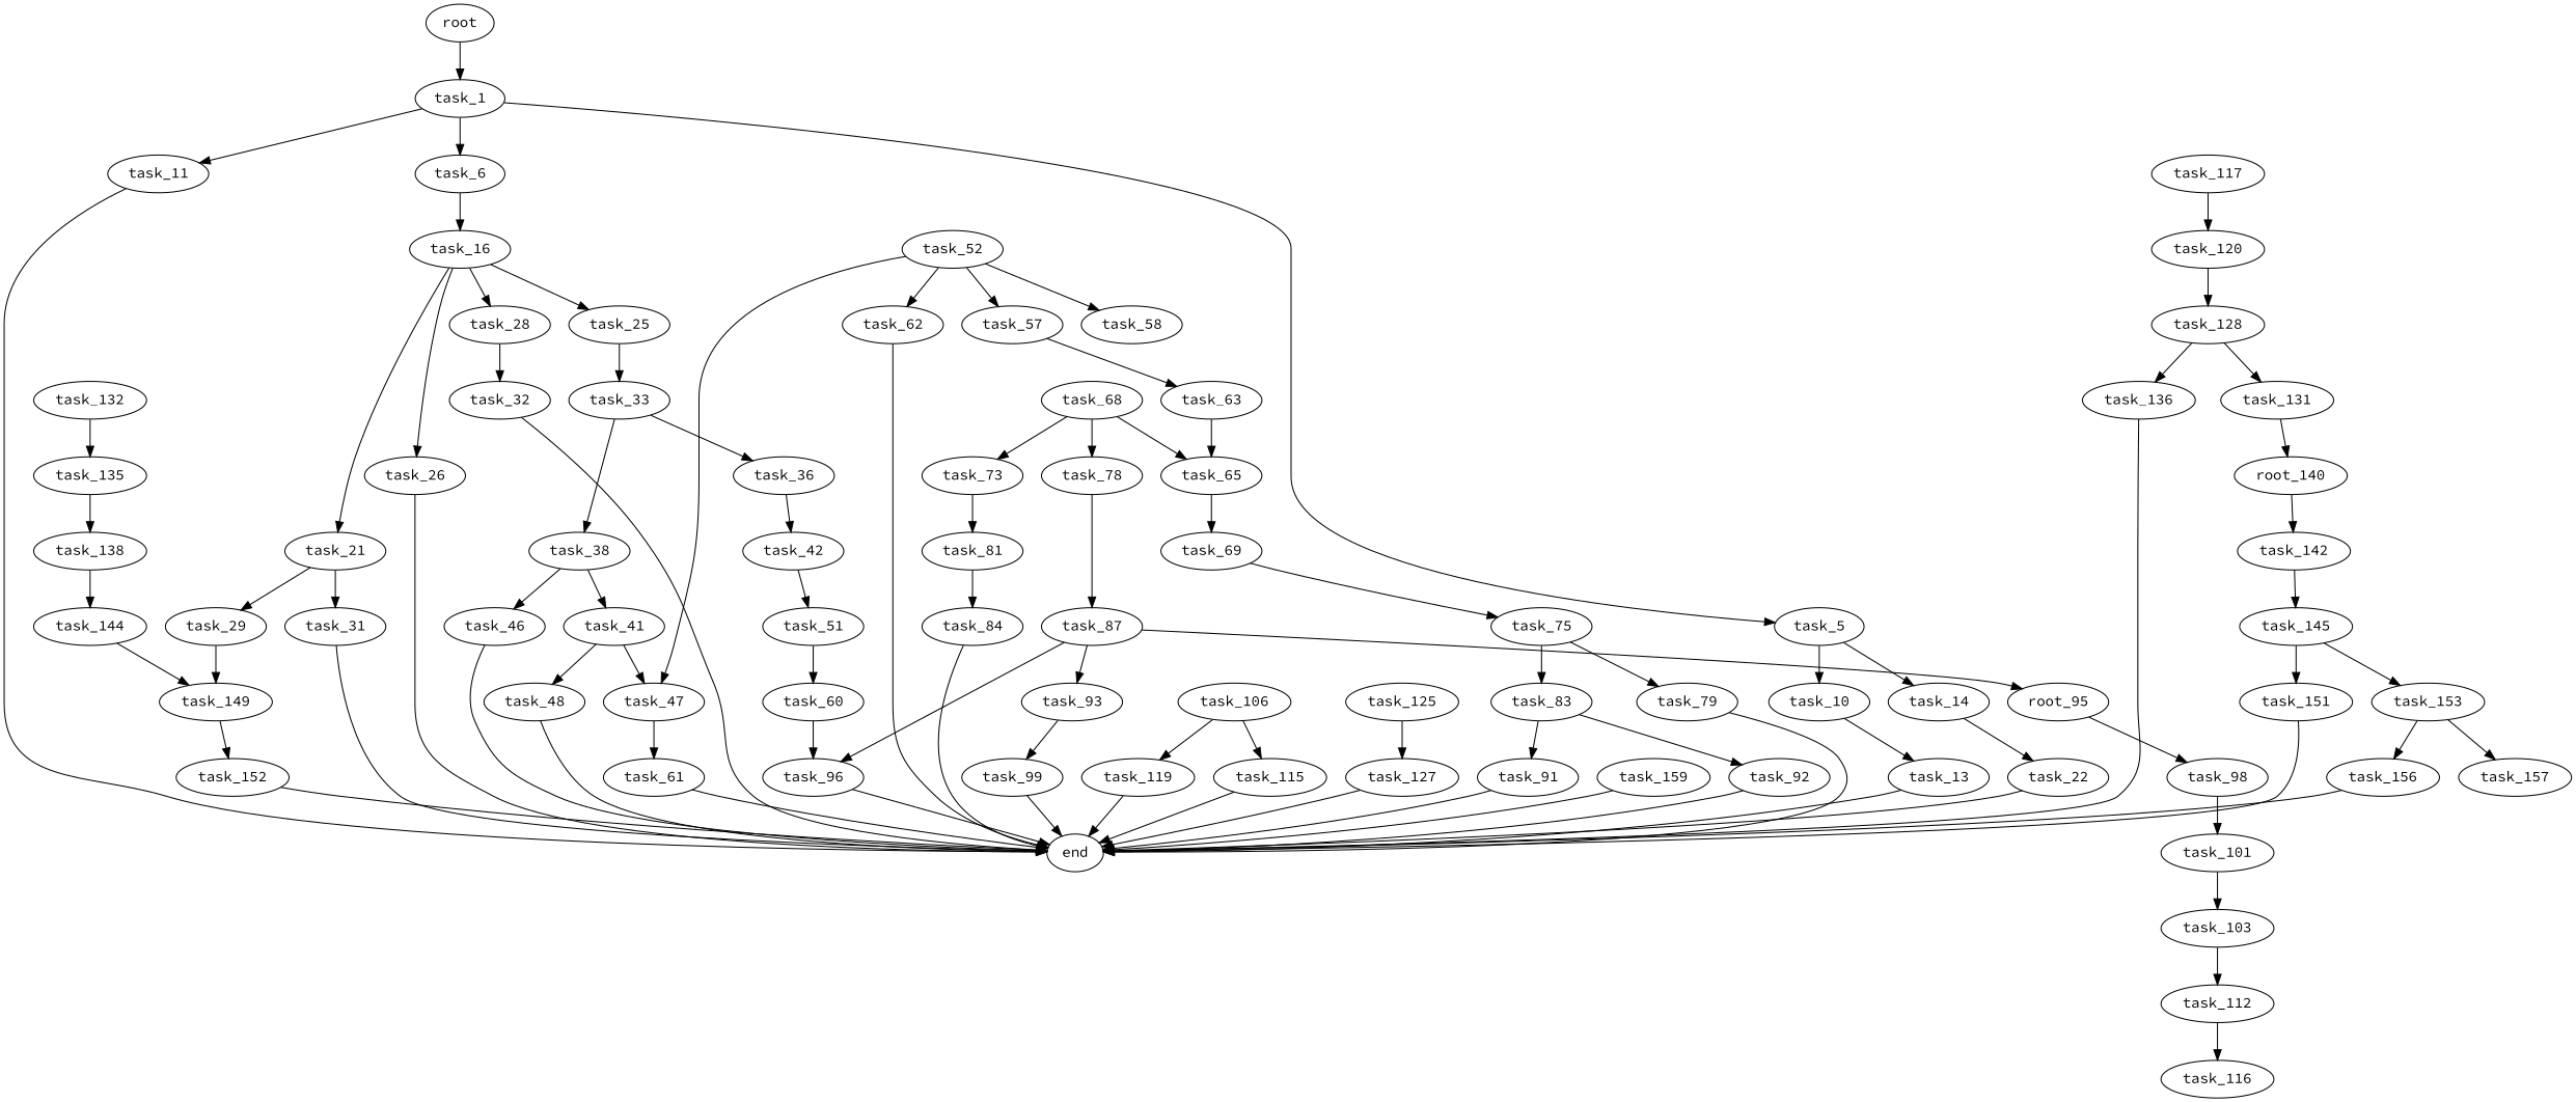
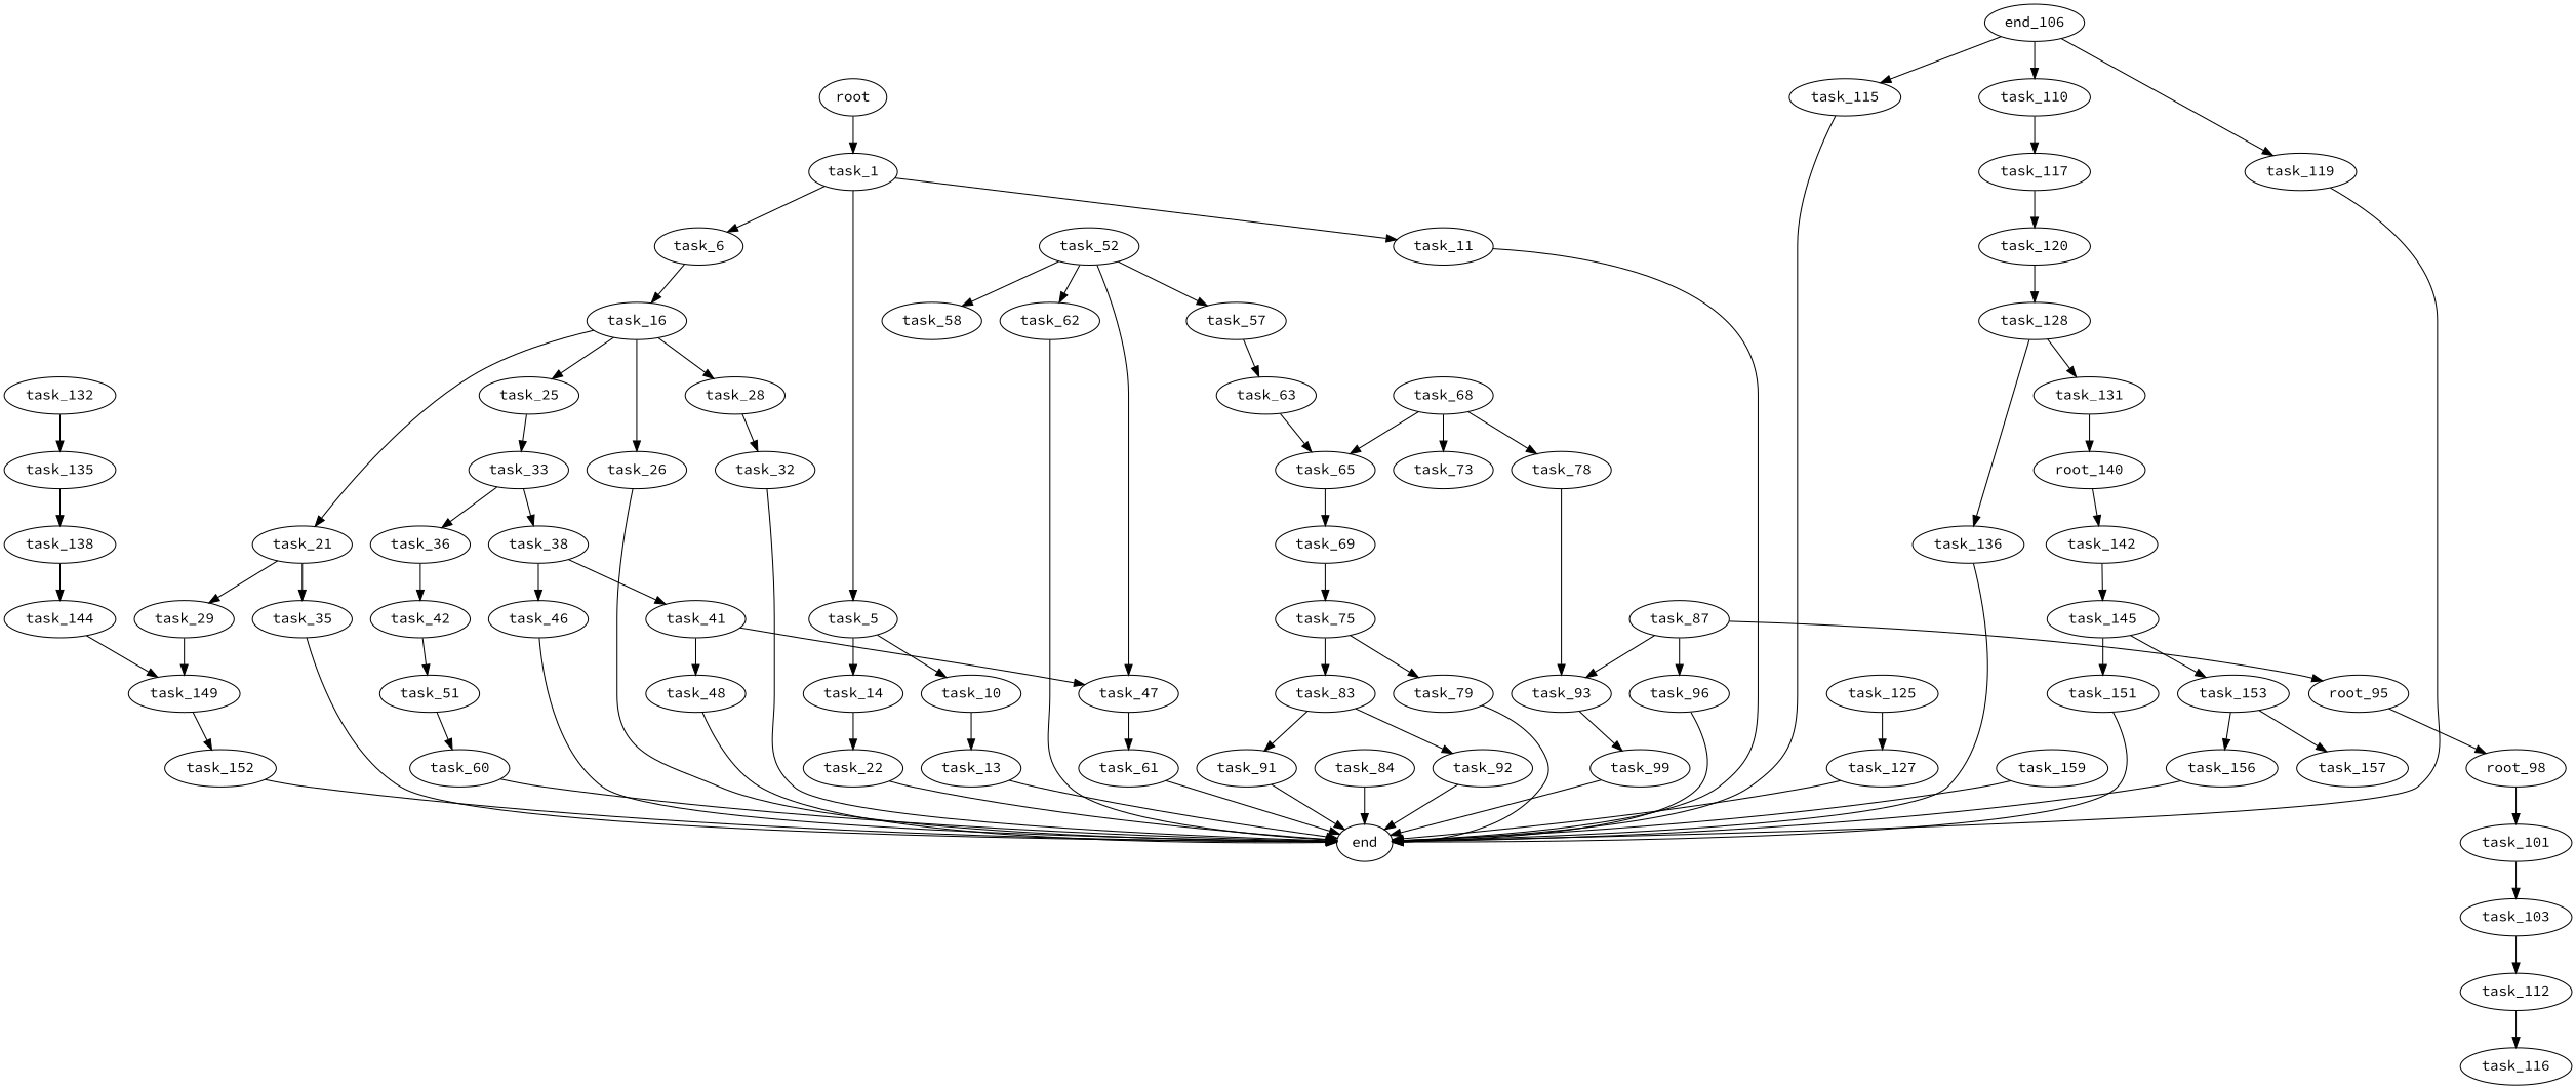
  digraph {
    fontname="Source Code Pro"
    node [fontname="Source Code Pro"]
    edge [fontname="Source Code Pro"]
    root
    task_1
    task_5
    task_6
    task_11
    task_10
    task_14
    task_16
    end
    task_13
    task_22
    task_21
    task_25
    task_26
    task_28
    task_29
-   task_31
+   task_31 [label=task_35]
    task_33
    task_32
    task_149
    task_36
    task_38
    task_42
    task_41
    task_46
    task_51
    task_47
    task_48
    task_61
    task_60
    task_52
    task_57
    task_58
    task_62
    task_63
    task_65
    task_69
    task_68
    task_73
    task_78
    task_75
-   task_81
    task_87
    task_79
    task_83
    task_84
    task_91
    task_92
    task_93
    n50 [label=root_95]
    task_96
    task_99
-   task_98
+   task_98 [label=root_98]
    task_101
    task_103
    task_112
-   task_106
+   task_106 [label=end_106]
+   task_110
    n59 [label=task_119]
    task_115
    task_116
    task_117
    task_120
    task_128
    task_131
    task_136
    task_125
    task_127
    task_132
    task_135
    n71 [label=root_140]
    task_142
    task_138
    task_144
    task_145
    task_151
    task_153
    task_152
    task_156
    task_157
    task_159
    root -> task_1
    task_1 -> task_5
    task_1 -> task_6
    task_1 -> task_11
    task_5 -> task_10
    task_5 -> task_14
    task_6 -> task_16
    task_11 -> end
    task_10 -> task_13
    task_14 -> task_22
    task_16 -> task_21
    task_16 -> task_25
    task_16 -> task_26
    task_16 -> task_28
    task_13 -> end
    task_22 -> end
    task_21 -> task_29
    task_21 -> task_31
    task_25 -> task_33
    task_26 -> end
    task_28 -> task_32
    task_29 -> task_149
    task_31 -> end
    task_33 -> task_36
    task_33 -> task_38
    task_32 -> end
    task_149 -> task_152
    task_36 -> task_42
    task_38 -> task_41
    task_38 -> task_46
    task_42 -> task_51
    task_41 -> task_47
    task_41 -> task_48
    task_46 -> end
    task_51 -> task_60
    task_47 -> task_61
    task_48 -> end
    task_61 -> end
-   task_60 -> task_96
+   task_60 -> end
    task_52 -> task_47
    task_52 -> task_57
    task_52 -> task_58
    task_52 -> task_62
    task_57 -> task_63
    task_62 -> end
    task_63 -> task_65
    task_65 -> task_69
    task_69 -> task_75
    task_68 -> task_65
    task_68 -> task_73
    task_68 -> task_78
-   task_73 -> task_81
-   task_78 -> task_87
+   task_78 -> task_93
    task_75 -> task_79
    task_75 -> task_83
-   task_81 -> task_84
    task_87 -> task_93
    task_87 -> n50
    task_87 -> task_96
    task_79 -> end
    task_83 -> task_91
    task_83 -> task_92
    task_84 -> end
    task_91 -> end
    task_92 -> end
    task_93 -> task_99
    n50 -> task_98
    task_96 -> end
    task_99 -> end
    task_98 -> task_101
    task_101 -> task_103
    task_103 -> task_112
    task_112 -> task_116
+   task_106 -> task_110
    task_106 -> n59
    task_106 -> task_115
+   task_110 -> task_117
    n59 -> end
    task_115 -> end
    task_117 -> task_120
    task_120 -> task_128
    task_128 -> task_131
    task_128 -> task_136
    task_131 -> n71
    task_136 -> end
    task_125 -> task_127
    task_127 -> end
    task_132 -> task_135
    task_135 -> task_138
    n71 -> task_142
    task_142 -> task_145
    task_138 -> task_144
    task_144 -> task_149
    task_145 -> task_151
    task_145 -> task_153
    task_151 -> end
    task_153 -> task_156
    task_153 -> task_157
    task_152 -> end
    task_156 -> end
    task_159 -> end
  }
